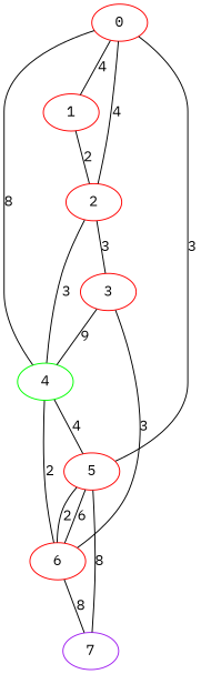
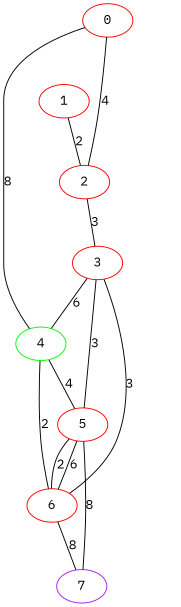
  graph {
    fontname="IBM Plex Mono"
    node [color=red fontname="IBM Plex Mono" weight=1]
    edge [fontname="IBM Plex Mono"]
    0
    1
    2
    3
    4 [color=green weight=2]
    5
    6
    7 [color=purple weight=4]
-   0 -- 1 [label=4]
    0 -- 2 [label=4]
    1 -- 2 [label=2]
    2 -- 3 [label=3]
-   2 -- 4 [label=3]
-   3 -- 4 [label=9]
-   0 -- 5 [label=3]
+   3 -- 4 [label=6]
+   3 -- 5 [label=3]
    3 -- 6 [label=3]
    4 -- 0 [label=8]
    4 -- 5 [label=4]
    4 -- 6 [label=2]
    5 -- 6 [label=6]
    5 -- 6 [label=2]
    5 -- 7 [label=8]
    6 -- 7 [label=8]
  }
